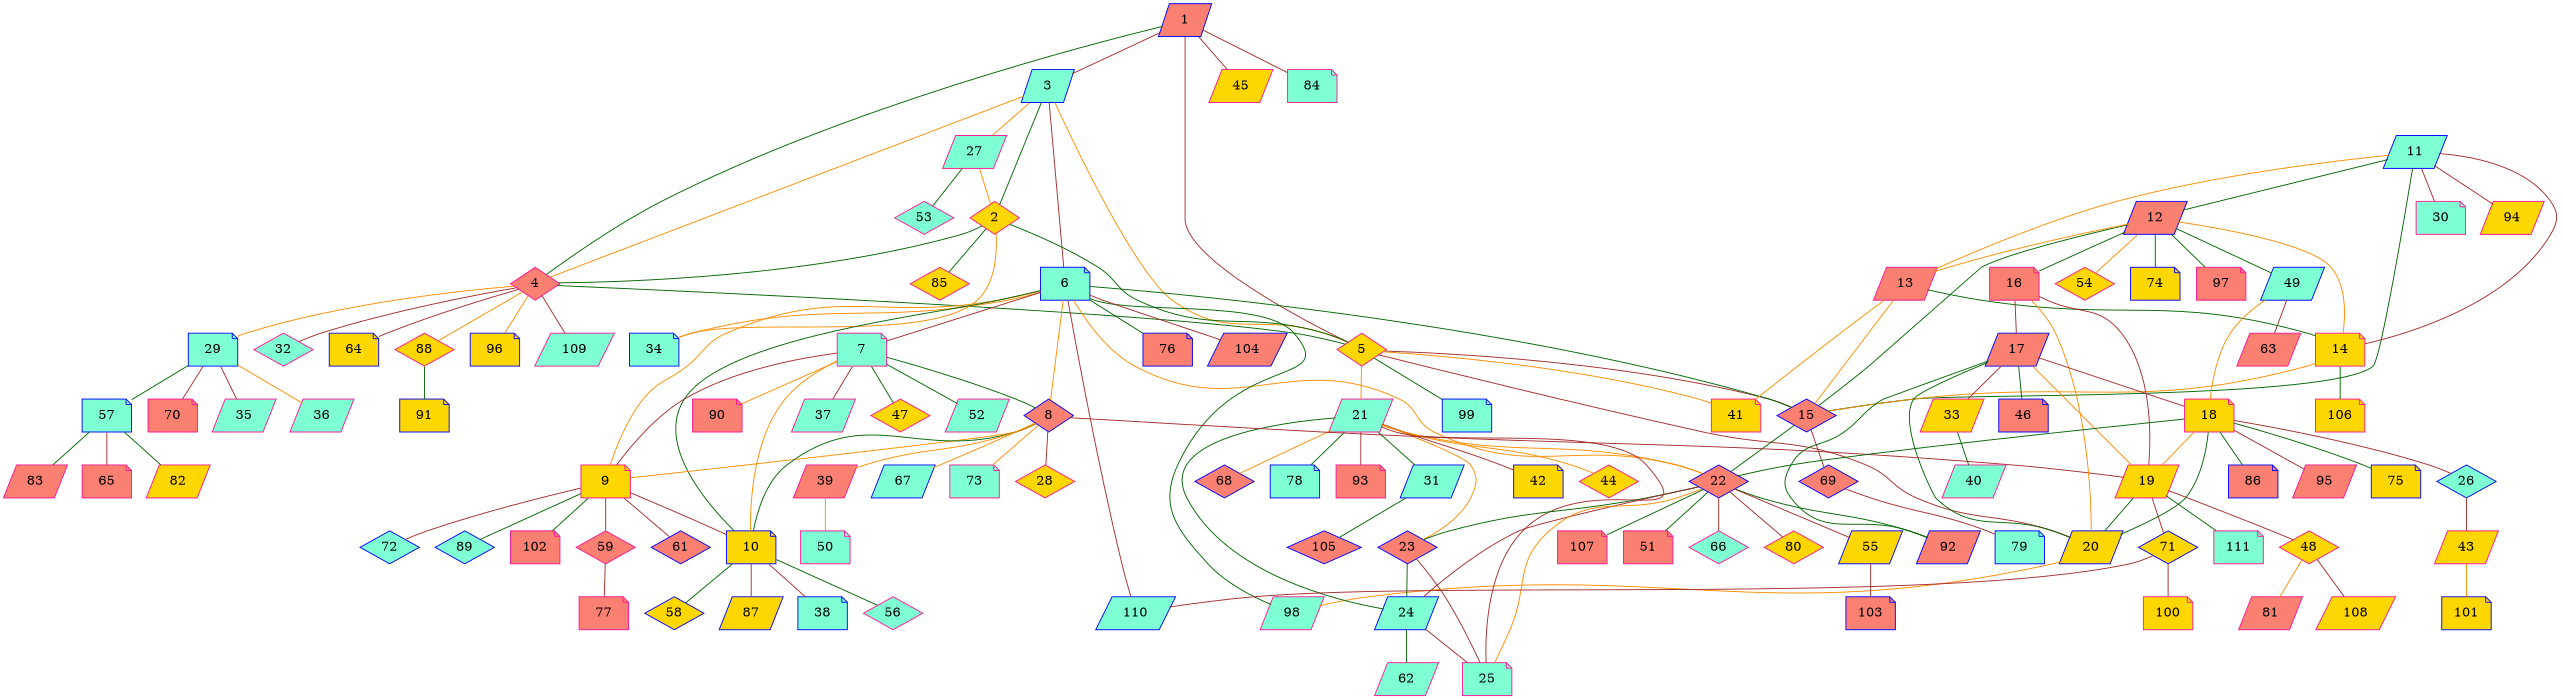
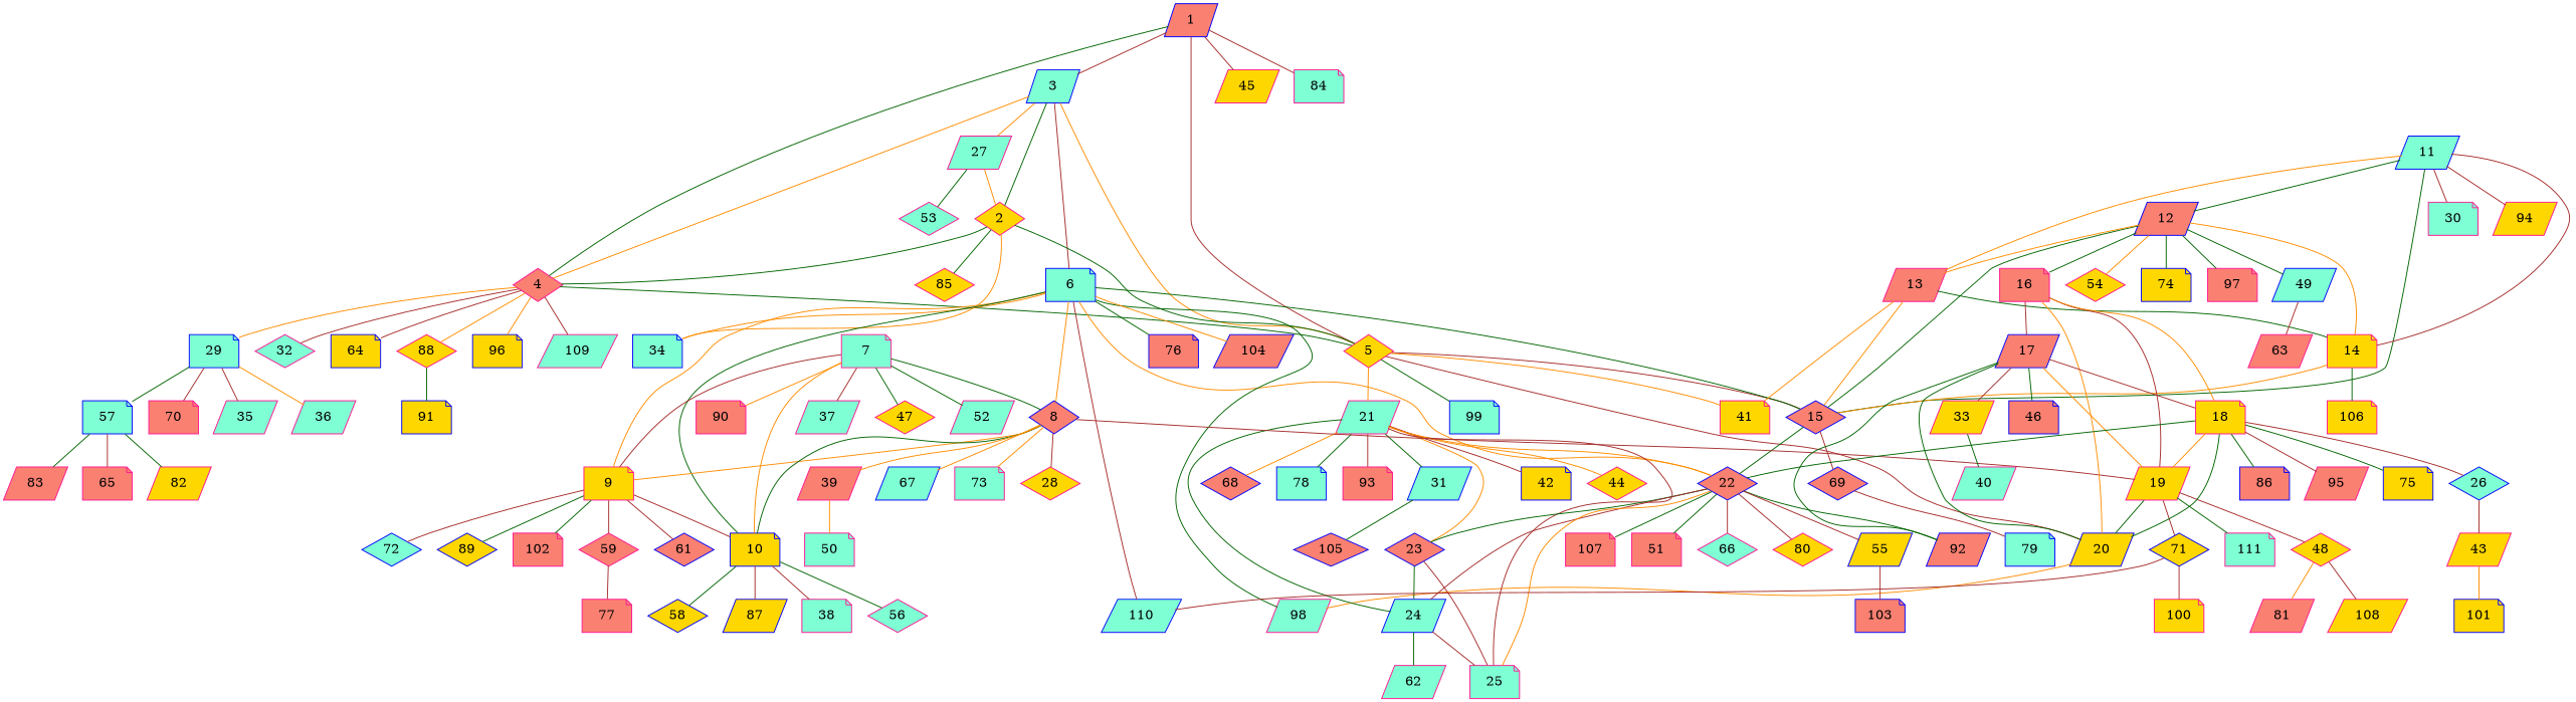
  graph {
    node [color=deeppink fillcolor=aquamarine shape=note style=filled]
    edge [color=brown]
    1 [color=blue fillcolor=salmon shape=parallelogram]
    3 [color=blue shape=parallelogram]
    4 [fillcolor=salmon shape=diamond]
    5 [fillcolor=gold shape=diamond]
    45 [fillcolor=gold shape=parallelogram]
    84
    2 [fillcolor=gold shape=diamond]
    34 [color=blue]
    85 [fillcolor=gold shape=diamond]
    6 [color=blue]
    27 [shape=parallelogram]
    29 [color=blue]
    32 [shape=diamond]
    64 [color=blue fillcolor=gold]
    88 [fillcolor=gold shape=diamond]
    96 [color=blue fillcolor=gold]
    109 [shape=parallelogram]
    15 [color=blue fillcolor=salmon shape=diamond]
    20 [color=blue fillcolor=gold shape=parallelogram]
    21 [shape=parallelogram]
    41 [fillcolor=gold]
    99 [color=blue]
    7
    8 [color=blue fillcolor=salmon shape=diamond]
    9 [fillcolor=gold]
    10 [color=blue fillcolor=gold]
    22 [color=blue fillcolor=salmon shape=diamond]
    76 [color=blue fillcolor=salmon]
    98 [shape=parallelogram]
    104 [color=blue fillcolor=salmon shape=parallelogram]
    110 [color=blue shape=parallelogram]
    53 [shape=diamond]
    35 [shape=parallelogram]
    36 [shape=parallelogram]
    57 [color=blue]
    70 [fillcolor=salmon]
    91 [color=blue fillcolor=gold]
    69 [color=blue fillcolor=salmon shape=diamond]
    23 [color=blue fillcolor=salmon shape=diamond]
    24 [color=blue shape=parallelogram]
    25
    31 [color=blue shape=parallelogram]
    42 [color=blue fillcolor=gold]
    44 [fillcolor=gold shape=diamond]
    68 [color=blue fillcolor=salmon shape=diamond]
    78 [color=blue]
    93 [fillcolor=salmon]
    37 [shape=parallelogram]
    47 [fillcolor=gold shape=diamond]
    52 [shape=parallelogram]
    90 [fillcolor=salmon]
    19 [fillcolor=gold shape=parallelogram]
    28 [fillcolor=gold shape=diamond]
    39 [fillcolor=salmon shape=parallelogram]
    67 [color=blue shape=parallelogram]
    73
    59 [fillcolor=salmon shape=diamond]
    61 [color=blue fillcolor=salmon shape=diamond]
    72 [color=blue shape=diamond]
-   89 [color=blue shape=diamond]
+   89 [color=blue fillcolor=gold shape=diamond]
    102 [fillcolor=salmon]
-   38 [color=blue]
+   38
    56 [shape=diamond]
    58 [color=blue fillcolor=gold shape=diamond]
    87 [color=blue fillcolor=gold shape=parallelogram]
    92 [color=blue fillcolor=salmon shape=parallelogram]
    51 [fillcolor=salmon]
    55 [color=blue fillcolor=gold shape=parallelogram]
    66 [shape=diamond]
    80 [fillcolor=gold shape=diamond]
    107 [fillcolor=salmon]
    48 [fillcolor=gold shape=diamond]
    71 [color=blue fillcolor=gold shape=diamond]
    111
    50
    77 [fillcolor=salmon]
    11 [color=blue shape=parallelogram]
    12 [color=blue fillcolor=salmon shape=parallelogram]
    13 [fillcolor=salmon shape=parallelogram]
    14 [fillcolor=gold]
    30
    94 [fillcolor=gold shape=parallelogram]
    16 [fillcolor=salmon]
    49 [color=blue shape=parallelogram]
    54 [fillcolor=gold shape=diamond]
    74 [color=blue fillcolor=gold]
    97 [fillcolor=salmon]
    106 [fillcolor=gold]
    17 [color=blue fillcolor=salmon shape=parallelogram]
    18 [fillcolor=gold]
    63 [fillcolor=salmon shape=parallelogram]
    79 [color=blue]
    33 [fillcolor=gold shape=parallelogram]
    46 [color=blue fillcolor=salmon]
    26 [color=blue shape=diamond]
    75 [color=blue fillcolor=gold]
    86 [color=blue fillcolor=salmon]
    95 [fillcolor=salmon shape=parallelogram]
    40 [shape=parallelogram]
    43 [fillcolor=gold shape=parallelogram]
    81 [fillcolor=salmon shape=parallelogram]
    108 [fillcolor=gold shape=parallelogram]
    100 [fillcolor=gold]
    62 [shape=parallelogram]
    105 [color=blue fillcolor=salmon shape=diamond]
    103 [color=blue fillcolor=salmon]
    101 [color=blue fillcolor=gold]
    65 [fillcolor=salmon]
    82 [fillcolor=gold shape=parallelogram]
    83 [fillcolor=salmon shape=parallelogram]
    1 -- 3
    1 -- 4 [color=darkgreen]
    1 -- 5
    1 -- 45
    1 -- 84
    3 -- 4 [color=darkorange]
    3 -- 5 [color=darkorange]
    3 -- 6
    3 -- 27 [color=darkorange]
    4 -- 5 [color=darkgreen]
    4 -- 29 [color=darkorange]
    4 -- 32
    4 -- 64
    4 -- 88 [color=darkorange]
    4 -- 96 [color=darkorange]
    4 -- 109
    5 -- 15
    5 -- 20
    5 -- 21 [color=darkorange]
    5 -- 41 [color=darkorange]
    5 -- 99 [color=darkgreen]
    2 -- 3 [color=darkgreen]
    2 -- 4 [color=darkgreen]
    2 -- 5 [color=darkgreen]
    2 -- 34 [color=darkorange]
    2 -- 85 [color=darkgreen]
    6 -- 34 [color=darkorange]
    6 -- 15 [color=darkgreen]
-   6 -- 7
    6 -- 8 [color=darkorange]
    6 -- 9 [color=darkorange]
    6 -- 10 [color=darkgreen]
    6 -- 22 [color=darkorange]
    6 -- 76 [color=darkgreen]
    6 -- 98 [color=darkgreen]
-   6 -- 104
+   6 -- 104 [color=darkorange]
    6 -- 110
    27 -- 2 [color=darkorange]
    27 -- 53 [color=darkgreen]
    29 -- 35
    29 -- 36 [color=darkorange]
    29 -- 57 [color=darkgreen]
    29 -- 70
    88 -- 91 [color=darkgreen]
    15 -- 22 [color=darkgreen]
    15 -- 69
    20 -- 98 [color=darkorange]
    21 -- 22 [color=darkorange]
    21 -- 23 [color=darkorange]
    21 -- 24 [color=darkgreen]
    21 -- 25
    21 -- 31 [color=darkgreen]
    21 -- 42
    21 -- 44 [color=darkorange]
    21 -- 68 [color=darkorange]
    21 -- 78 [color=darkgreen]
    21 -- 93
    7 -- 8 [color=darkgreen]
    7 -- 9
    7 -- 10 [color=darkorange]
    7 -- 37
    7 -- 47 [color=darkgreen]
    7 -- 52 [color=darkgreen]
    7 -- 90 [color=darkorange]
    8 -- 9 [color=darkorange]
    8 -- 10 [color=darkgreen]
    8 -- 19
    8 -- 28
    8 -- 39 [color=darkorange]
    8 -- 67 [color=darkorange]
    8 -- 73 [color=darkorange]
    9 -- 10
    9 -- 59
    9 -- 61
    9 -- 72
    9 -- 89 [color=darkgreen]
    9 -- 102 [color=darkgreen]
    10 -- 38
    10 -- 56 [color=darkgreen]
    10 -- 58 [color=darkgreen]
    10 -- 87
    22 -- 23 [color=darkgreen]
    22 -- 24
    22 -- 25 [color=darkorange]
    22 -- 92 [color=darkgreen]
    22 -- 51 [color=darkgreen]
    22 -- 55
    22 -- 66
    22 -- 80
    22 -- 107 [color=darkgreen]
    57 -- 65
    57 -- 82 [color=darkgreen]
    57 -- 83 [color=darkgreen]
    69 -- 79
    23 -- 24 [color=darkgreen]
    23 -- 25
    24 -- 25
    24 -- 62 [color=darkgreen]
    31 -- 105 [color=darkgreen]
    19 -- 20 [color=darkgreen]
    19 -- 48
    19 -- 71
    19 -- 111 [color=darkgreen]
    39 -- 50 [color=darkorange]
    59 -- 77
    55 -- 103
    48 -- 81 [color=darkorange]
    48 -- 108
    71 -- 110
    71 -- 100
    11 -- 15 [color=darkgreen]
    11 -- 12 [color=darkgreen]
    11 -- 13 [color=darkorange]
    11 -- 14
    11 -- 30
    11 -- 94
    12 -- 15 [color=darkgreen]
    12 -- 13 [color=darkorange]
    12 -- 14 [color=darkorange]
    12 -- 16 [color=darkgreen]
    12 -- 49 [color=darkgreen]
    12 -- 54 [color=darkorange]
    12 -- 74 [color=darkgreen]
    12 -- 97 [color=darkgreen]
    13 -- 15 [color=darkorange]
    13 -- 41 [color=darkorange]
    13 -- 14 [color=darkgreen]
    14 -- 15 [color=darkorange]
    14 -- 106 [color=darkgreen]
    16 -- 20 [color=darkorange]
    16 -- 19
    16 -- 17
-   49 -- 18 [color=darkorange]
+   16 -- 18 [color=darkorange]
    49 -- 63
    17 -- 20 [color=darkgreen]
    17 -- 19 [color=darkorange]
    17 -- 92 [color=darkgreen]
    17 -- 18
    17 -- 33
    17 -- 46 [color=darkgreen]
    18 -- 20 [color=darkgreen]
    18 -- 22 [color=darkgreen]
    18 -- 19 [color=darkorange]
    18 -- 26
    18 -- 75 [color=darkgreen]
    18 -- 86 [color=darkgreen]
    18 -- 95
    33 -- 40 [color=darkgreen]
    26 -- 43
    43 -- 101 [color=darkorange]
  }
